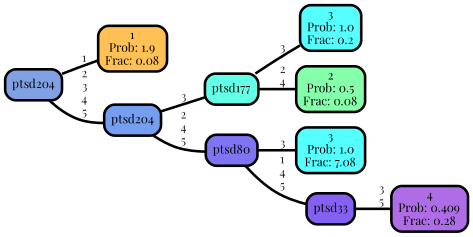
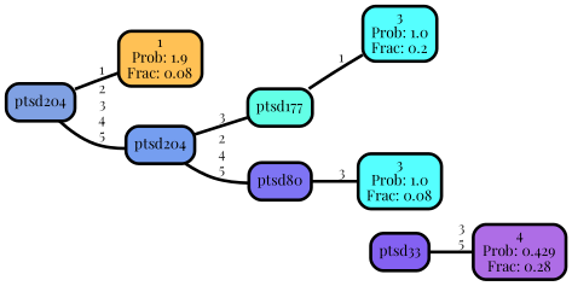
  graph {
    fontname="Playfair Display"
    rankdir=LR
    ranksep="0 equally"
    splines=straight
    node [color=black fillcolor="#55ffff" fontcolor=black fontname="Playfair Display" penwidth=3 shape=box style="filled, rounded"]
    edge [color=black fontcolor=grey14 fontname="Playfair Display" fontweight=bold penwidth=3]
    n1 [fillcolor="#ffc155" label="1\nProb: 1.9\nFrac: 0.08"]
    n2 [fillcolor="#80a1e3" label=ptsd204]
    n3 [fillcolor="#759ef0" label=ptsd204]
    n4 [fillcolor="#63ffe6" label=ptsd177]
    n5 [fillcolor="#7e74f4" label=ptsd80]
    n6 [label="3\nProb: 1.0\nFrac: 0.2"]
-   n7 [fillcolor="#86ffaa" label="2\nProb: 0.5\nFrac: 0.08"]
-   n8 [label="3\nProb: 1.0\nFrac: 7.08"]
+   n8 [label="3\nProb: 1.0\nFrac: 0.08"]
    n9 [fillcolor="#8461f2" label=ptsd33]
-   n10 [fillcolor="#ae6de6" label="4\nProb: 0.409\nFrac: 0.28"]
+   n10 [fillcolor="#ae6de6" label="4\nProb: 0.429\nFrac: 0.28"]
    subgraph sub_1 {
      rank=same
    }
    n2 -- n1 [label=" 1"]
    n2 -- n3 [label=" 2\n 3\n 4\n 5"]
    n3 -- n4 [label=" 3"]
    n3 -- n5 [label=" 2\n 4\n 5"]
-   n4 -- n6 [label=" 3"]
-   n4 -- n7 [label=" 2\n 4"]
+   n4 -- n6 [label=" 1"]
    n5 -- n8 [label=" 3"]
-   n5 -- n9 [label=" 1\n 4\n 5"]
    n9 -- n10 [label=" 3\n 5"]
  }
